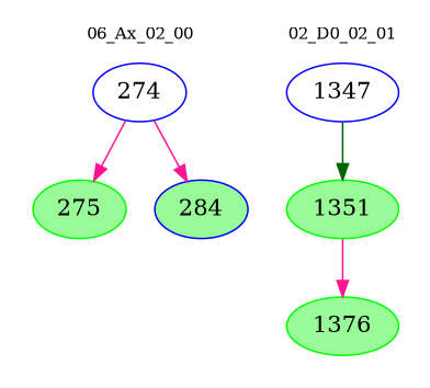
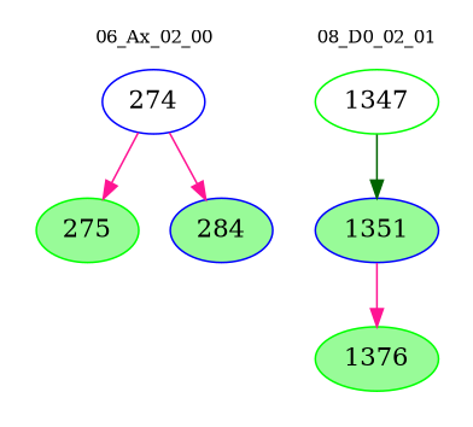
  digraph {
    node [color=blue fillcolor=palegreen style=filled]
    edge [color=deeppink]
    n1 [fillcolor=white label=274]
    n2 [color=green label=275]
    n3 [label=284]
-   n4 [fillcolor=white label=1347]
+   n4 [color=green fillcolor=white label=1347]
    n5 [color=green label=1376]
-   n6 [color=green label=1351]
+   n6 [label=1351]
    subgraph cluster_1 {
      color=white
      fontsize=10
      label="06_Ax_02_00"
      n1
      n2
      n3
    }
    subgraph cluster_2 {
      color=white
      fontsize=10
-     label="02_D0_02_01"
+     label="08_D0_02_01"
      n4
      n5
      n6
    }
    n1 -> n2
    n1 -> n3
    n4 -> n6 [color=darkgreen]
    n6 -> n5
  }
